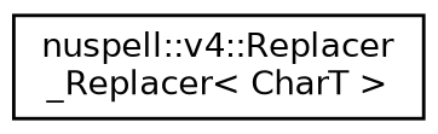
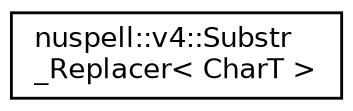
  digraph {
    rankdir=LR
-   n1 [color=black fillcolor=white fontname=Helvetica fontsize=10 height=0.2 label="nuspell::v4::Replacer\l_Replacer\< CharT \>" shape=record style=filled width=0.4]
+   n1 [color=black fillcolor=white fontname=Helvetica fontsize=10 height=0.2 label="nuspell::v4::Substr\l_Replacer\< CharT \>" shape=record style=filled width=0.4]
  }
